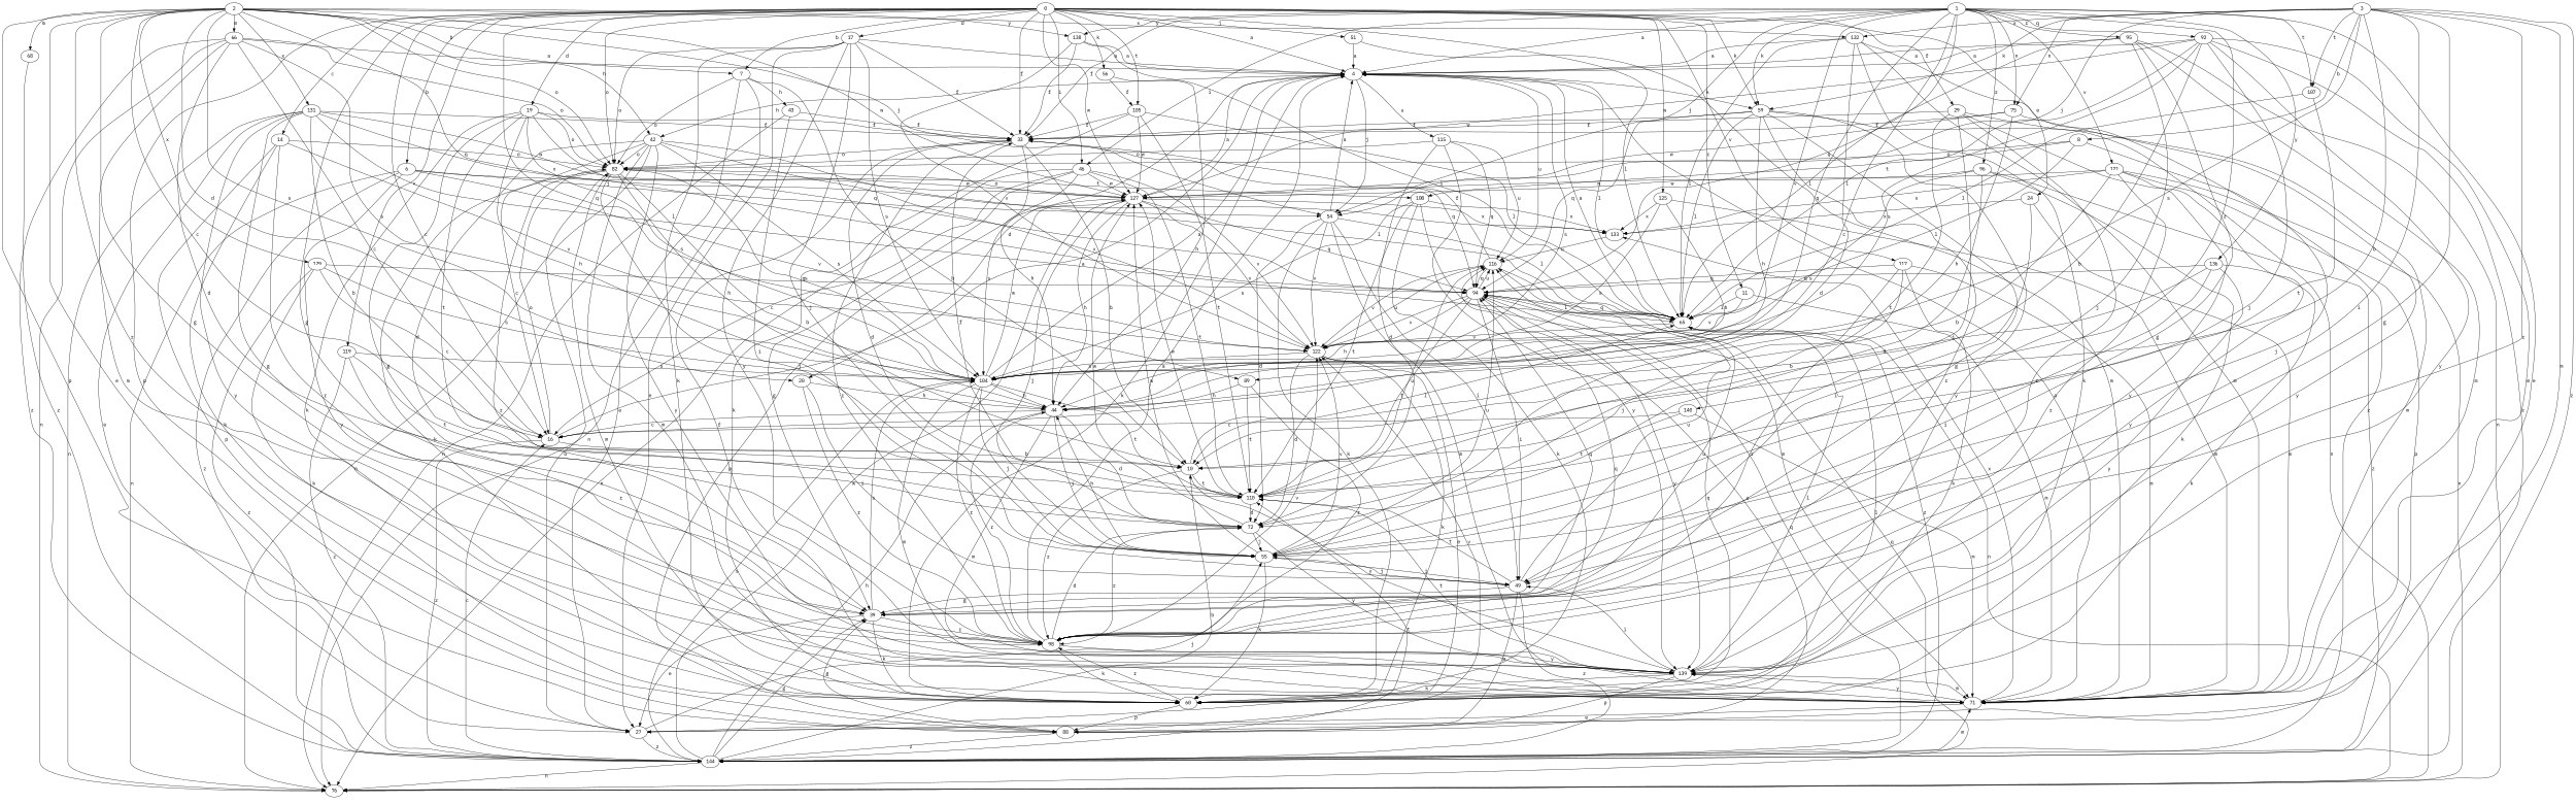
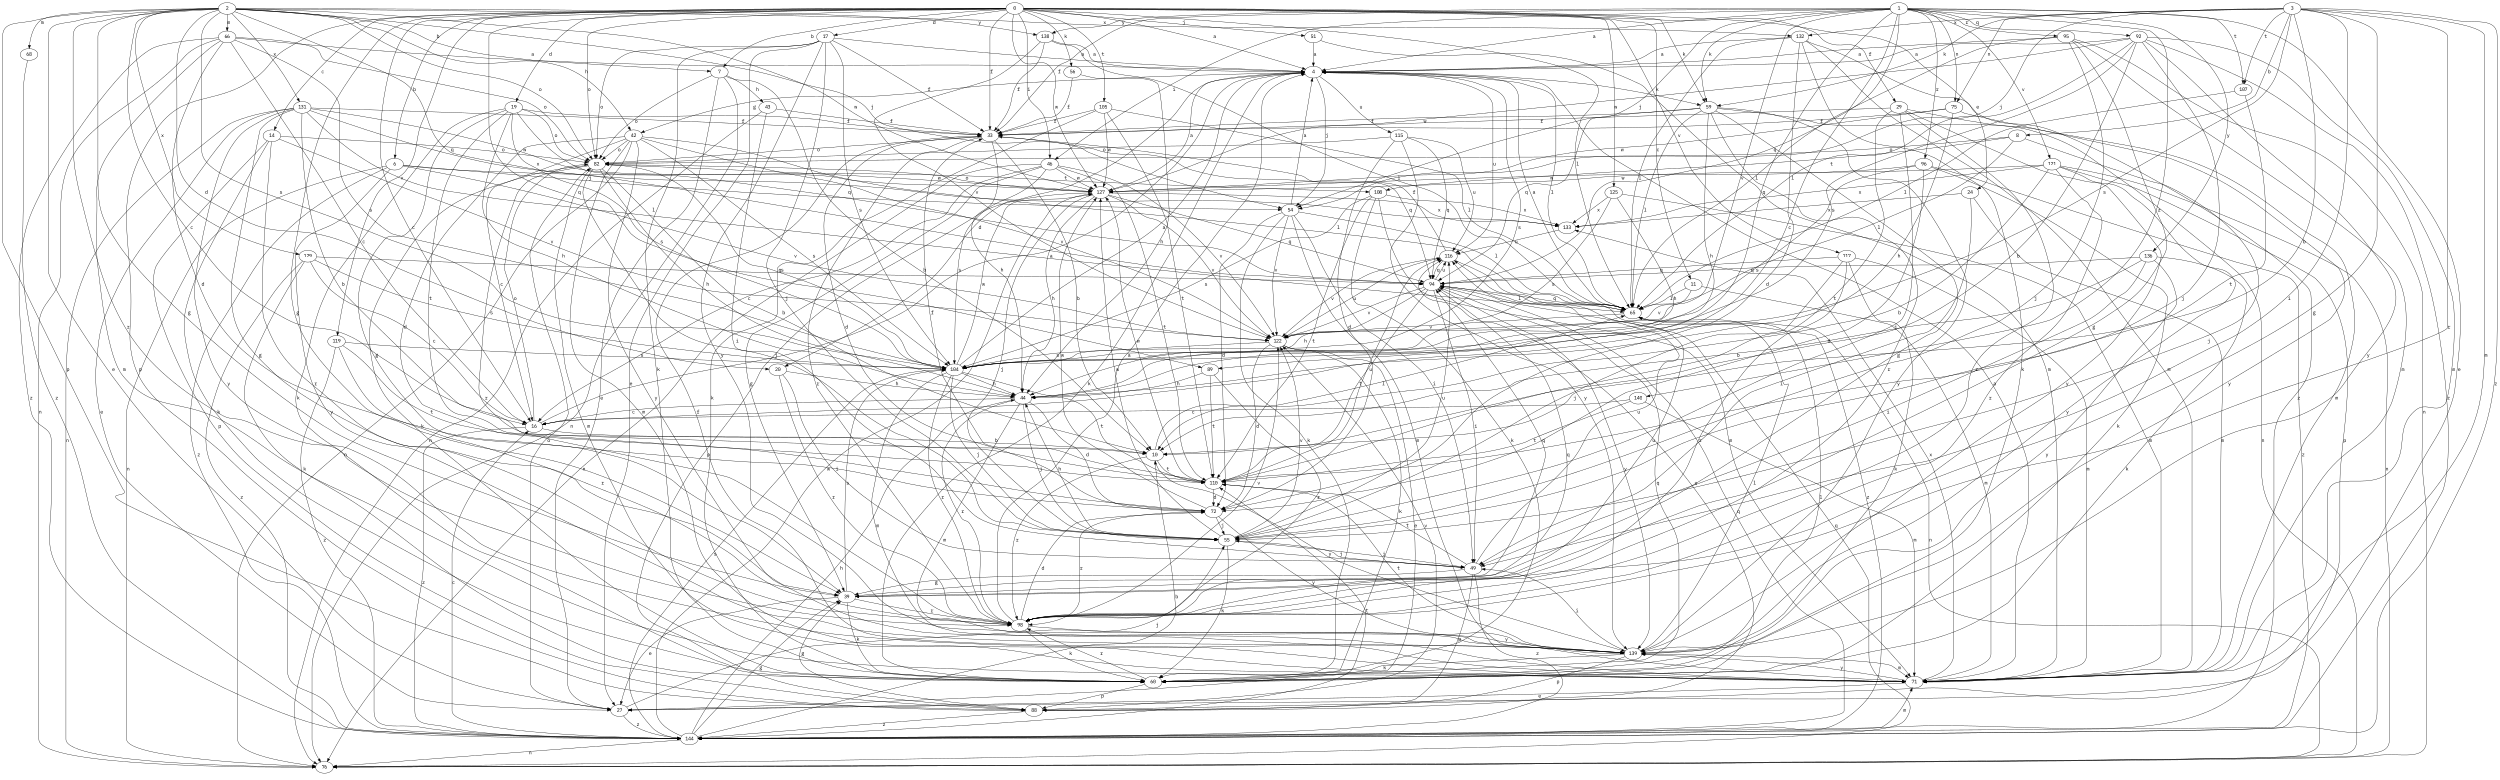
  strict digraph {
    fontname="IBM Plex Mono"
    node [fontname="IBM Plex Mono"]
    edge [fontname="IBM Plex Mono"]
    0
    4
    6
    7
    11
    14
    16
    17
    19
    24
    29
    33
    39
    46
    51
    56
    59
    65
    82
    88
    89
    105
    117
    119
    125
    127
    54
    20
    42
    104
    60
    115
    116
    122
    144
    76
    108
    139
    27
    10
    43
    71
    98
    55
    94
    110
    44
    49
    133
    n50 [label=72]
    1
    75
    92
    95
    96
    107
    121
    136
    138
    140
    2
    66
    68
    129
    131
    132
    3
    8
    0 -> 4 [label=a]
    0 -> 6 [label=b]
    0 -> 7 [label=b]
    0 -> 11 [label=c]
    0 -> 14 [label=c]
    0 -> 16 [label=c]
    0 -> 17 [label=d]
    0 -> 19 [label=d]
    0 -> 24 [label=e]
    0 -> 29 [label=f]
    0 -> 33 [label=f]
    0 -> 39 [label=g]
    0 -> 46 [label=i]
    0 -> 51 [label=j]
    0 -> 56 [label=k]
    0 -> 59 [label=k]
    0 -> 65 [label=l]
    0 -> 82 [label=o]
    0 -> 88 [label=p]
    0 -> 89 [label=q]
    0 -> 105 [label=t]
    0 -> 117 [label=v]
    0 -> 119 [label=v]
    0 -> 125 [label=w]
    0 -> 127 [label=w]
    4 -> 59 [label=k]
    4 -> 65 [label=l]
    4 -> 54 [label=j]
    4 -> 20 [label=d]
-   4 -> 42 [label=h]
+   4 -> 42 [label=g]
    4 -> 104 [label=s]
    4 -> 60 [label=k]
    4 -> 115 [label=u]
    4 -> 116 [label=u]
    6 -> 54 [label=j]
    6 -> 122 [label=v]
    6 -> 144 [label=z]
    6 -> 76 [label=n]
    6 -> 108 [label=t]
    6 -> 139 [label=y]
    7 -> 82 [label=o]
    7 -> 76 [label=n]
    7 -> 27 [label=e]
    7 -> 10 [label=b]
    7 -> 43 [label=h]
    11 -> 65 [label=l]
    11 -> 122 [label=v]
    11 -> 71 [label=m]
    14 -> 82 [label=o]
    14 -> 88 [label=p]
    14 -> 60 [label=k]
    14 -> 122 [label=v]
    14 -> 98 [label=r]
    16 -> 4 [label=a]
    16 -> 82 [label=o]
    16 -> 144 [label=z]
    16 -> 10 [label=b]
    17 -> 4 [label=a]
    17 -> 33 [label=f]
    17 -> 82 [label=o]
    17 -> 104 [label=s]
    17 -> 60 [label=k]
    17 -> 139 [label=y]
    17 -> 27 [label=e]
    17 -> 55 [label=j]
    19 -> 33 [label=f]
    19 -> 39 [label=g]
    19 -> 82 [label=o]
    19 -> 104 [label=s]
    19 -> 60 [label=k]
    19 -> 94 [label=q]
    19 -> 110 [label=t]
    19 -> 44 [label=h]
    24 -> 71 [label=m]
    24 -> 49 [label=i]
    24 -> 133 [label=x]
    29 -> 33 [label=f]
    29 -> 139 [label=y]
    29 -> 71 [label=m]
    29 -> 98 [label=r]
    29 -> 55 [label=j]
    29 -> 110 [label=t]
    33 -> 82 [label=o]
    33 -> 10 [label=b]
    33 -> 98 [label=r]
    33 -> 94 [label=q]
    33 -> 44 [label=h]
    33 -> n50 [label=d]
    39 -> 104 [label=s]
    39 -> 60 [label=k]
    39 -> 27 [label=e]
    39 -> 98 [label=r]
    39 -> 94 [label=q]
    46 -> 16 [label=c]
    46 -> 39 [label=g]
    46 -> 127 [label=w]
    46 -> 104 [label=s]
    46 -> 122 [label=v]
    46 -> 76 [label=n]
    46 -> 110 [label=t]
    51 -> 4 [label=a]
    51 -> 71 [label=m]
-   56 -> 105 [label=f]
+   56 -> 33 [label=f]
    56 -> 44 [label=h]
    59 -> 33 [label=f]
    59 -> 39 [label=g]
    59 -> 65 [label=l]
    59 -> 76 [label=n]
    59 -> 139 [label=y]
    59 -> 98 [label=r]
    59 -> 94 [label=q]
    59 -> 44 [label=h]
    65 -> 4 [label=a]
    65 -> 122 [label=v]
    65 -> 76 [label=n]
    65 -> 94 [label=q]
    82 -> 127 [label=w]
    82 -> 104 [label=s]
    82 -> 60 [label=k]
    82 -> 10 [label=b]
    82 -> 71 [label=m]
    82 -> 98 [label=r]
    82 -> 55 [label=j]
    82 -> 44 [label=h]
    88 -> 39 [label=g]
    88 -> 116 [label=u]
    88 -> 122 [label=v]
    88 -> 144 [label=z]
    89 -> 98 [label=r]
    89 -> 110 [label=t]
    89 -> 44 [label=h]
    105 -> 33 [label=f]
    105 -> 65 [label=l]
    105 -> 127 [label=w]
    105 -> 60 [label=k]
    105 -> 110 [label=t]
    117 -> 60 [label=k]
    117 -> 71 [label=m]
    117 -> 98 [label=r]
    117 -> 55 [label=j]
    117 -> 94 [label=q]
    119 -> 104 [label=s]
    119 -> 144 [label=z]
    119 -> 98 [label=r]
    119 -> 110 [label=t]
    125 -> 104 [label=s]
    125 -> 71 [label=m]
    125 -> 44 [label=h]
    125 -> 133 [label=x]
    127 -> 4 [label=a]
    127 -> 82 [label=o]
    127 -> 88 [label=p]
    127 -> 122 [label=v]
    127 -> 55 [label=j]
    127 -> 94 [label=q]
    127 -> 44 [label=h]
    127 -> 133 [label=x]
    54 -> 4 [label=a]
    54 -> 65 [label=l]
    54 -> 60 [label=k]
    54 -> 122 [label=v]
    54 -> 71 [label=m]
    54 -> 49 [label=i]
    54 -> n50 [label=d]
    20 -> 98 [label=r]
    20 -> 44 [label=h]
    20 -> 49 [label=i]
    42 -> 16 [label=c]
    42 -> 65 [label=l]
    42 -> 82 [label=o]
    42 -> 104 [label=s]
    42 -> 122 [label=v]
    42 -> 76 [label=n]
    42 -> 139 [label=y]
    42 -> 71 [label=m]
    42 -> n50 [label=d]
    104 -> 4 [label=a]
    104 -> 127 [label=w]
    104 -> 71 [label=m]
    104 -> 98 [label=r]
    104 -> 55 [label=j]
    104 -> 110 [label=t]
    104 -> 44 [label=h]
    60 -> 65 [label=l]
    60 -> 88 [label=p]
    60 -> 98 [label=r]
    60 -> 94 [label=q]
    115 -> 82 [label=o]
    115 -> 116 [label=u]
    115 -> 139 [label=y]
    115 -> 94 [label=q]
    115 -> n50 [label=d]
    116 -> 33 [label=f]
    116 -> 122 [label=v]
    116 -> 144 [label=z]
    116 -> 94 [label=q]
    122 -> 104 [label=s]
    122 -> 60 [label=k]
    122 -> 116 [label=u]
    122 -> 27 [label=e]
    122 -> n50 [label=d]
    144 -> 16 [label=c]
    144 -> 39 [label=g]
    144 -> 127 [label=w]
    144 -> 104 [label=s]
    144 -> 76 [label=n]
    144 -> 10 [label=b]
    144 -> 71 [label=m]
    144 -> 94 [label=q]
    144 -> 110 [label=t]
    144 -> 44 [label=h]
    76 -> 94 [label=q]
    108 -> 104 [label=s]
    108 -> 60 [label=k]
    108 -> 71 [label=m]
    108 -> 110 [label=t]
    108 -> 133 [label=x]
    139 -> 65 [label=l]
    139 -> 88 [label=p]
    139 -> 60 [label=k]
    139 -> 71 [label=m]
    139 -> 110 [label=t]
    139 -> 49 [label=i]
    27 -> 82 [label=o]
    27 -> 144 [label=z]
    27 -> 55 [label=j]
    10 -> 65 [label=l]
    10 -> 139 [label=y]
    10 -> 98 [label=r]
    10 -> 110 [label=t]
    43 -> 33 [label=f]
    43 -> 76 [label=n]
    43 -> 49 [label=i]
    71 -> 4 [label=a]
    71 -> 33 [label=f]
    71 -> 139 [label=y]
    71 -> 27 [label=e]
    71 -> 133 [label=x]
    98 -> 4 [label=a]
    98 -> 60 [label=k]
    98 -> 116 [label=u]
    98 -> 122 [label=v]
    98 -> 139 [label=y]
    98 -> 94 [label=q]
    98 -> n50 [label=d]
    55 -> 127 [label=w]
    55 -> 60 [label=k]
    55 -> 116 [label=u]
    55 -> 122 [label=v]
    55 -> 44 [label=h]
    55 -> 49 [label=i]
    94 -> 65 [label=l]
    94 -> 116 [label=u]
    94 -> 122 [label=v]
    94 -> 139 [label=y]
    94 -> 110 [label=t]
    94 -> 44 [label=h]
    94 -> 49 [label=i]
    110 -> 33 [label=f]
    110 -> 127 [label=w]
    110 -> 116 [label=u]
    110 -> n50 [label=d]
    44 -> 16 [label=c]
    44 -> 71 [label=m]
    44 -> 98 [label=r]
    44 -> 55 [label=j]
    44 -> n50 [label=d]
    49 -> 39 [label=g]
    49 -> 88 [label=p]
    49 -> 116 [label=u]
    49 -> 144 [label=z]
    49 -> 55 [label=j]
    49 -> 110 [label=t]
    133 -> 116 [label=u]
    n50 -> 127 [label=w]
    n50 -> 139 [label=y]
    n50 -> 98 [label=r]
    n50 -> 55 [label=j]
    1 -> 4 [label=a]
    1 -> 16 [label=c]
    1 -> 33 [label=f]
    1 -> 46 [label=i]
    1 -> 59 [label=k]
    1 -> 89 [label=q]
    1 -> 54 [label=j]
    1 -> 122 [label=v]
    1 -> 27 [label=e]
    1 -> 94 [label=q]
    1 -> 75 [label=n]
    1 -> 92 [label=q]
    1 -> 95 [label=r]
    1 -> 96 [label=r]
    1 -> 107 [label=t]
    1 -> 121 [label=v]
    1 -> 136 [label=y]
    1 -> 138 [label=y]
    1 -> 140 [label=z]
    75 -> 33 [label=f]
    75 -> 127 [label=w]
    75 -> 139 [label=y]
    75 -> 44 [label=h]
    92 -> 4 [label=a]
    92 -> 65 [label=l]
    92 -> 127 [label=w]
    92 -> 104 [label=s]
    92 -> 144 [label=z]
    92 -> 139 [label=y]
    92 -> 10 [label=b]
    92 -> 71 [label=m]
    92 -> 55 [label=j]
    95 -> 4 [label=a]
    95 -> 39 [label=g]
    95 -> 65 [label=l]
    95 -> 76 [label=n]
    95 -> 71 [label=m]
    95 -> 55 [label=j]
    96 -> 127 [label=w]
    96 -> 104 [label=s]
    96 -> 60 [label=k]
    96 -> 144 [label=z]
    96 -> n50 [label=d]
    107 -> 65 [label=l]
    107 -> 110 [label=t]
    121 -> 88 [label=p]
    121 -> 127 [label=w]
    121 -> 76 [label=n]
    121 -> 139 [label=y]
    121 -> 10 [label=b]
    121 -> 98 [label=r]
    121 -> 133 [label=x]
    136 -> 60 [label=k]
    136 -> 139 [label=y]
    136 -> 10 [label=b]
    136 -> 94 [label=q]
    136 -> 49 [label=i]
    138 -> 4 [label=a]
    138 -> 33 [label=f]
    138 -> 65 [label=l]
    138 -> 122 [label=v]
    140 -> 16 [label=c]
    140 -> 71 [label=m]
    140 -> 110 [label=t]
    2 -> 7 [label=b]
    2 -> 16 [label=c]
    2 -> 39 [label=g]
    2 -> 82 [label=o]
    2 -> 88 [label=p]
    2 -> 127 [label=w]
    2 -> 54 [label=j]
    2 -> 20 [label=d]
    2 -> 42 [label=h]
    2 -> 104 [label=s]
    2 -> 27 [label=e]
    2 -> 98 [label=r]
    2 -> 94 [label=q]
    2 -> 138 [label=y]
    2 -> 66 [label=m]
    2 -> 68 [label=m]
    2 -> 129 [label=x]
    2 -> 131 [label=x]
    2 -> 132 [label=x]
    66 -> 4 [label=a]
    66 -> 16 [label=c]
    66 -> 82 [label=o]
    66 -> 104 [label=s]
    66 -> 144 [label=z]
    66 -> 76 [label=n]
    66 -> 71 [label=m]
    66 -> n50 [label=d]
    68 -> 144 [label=z]
    129 -> 16 [label=c]
    129 -> 104 [label=s]
    129 -> 60 [label=k]
    129 -> 144 [label=z]
    129 -> 94 [label=q]
    131 -> 33 [label=f]
    131 -> 39 [label=g]
    131 -> 65 [label=l]
    131 -> 127 [label=w]
    131 -> 76 [label=n]
    131 -> 139 [label=y]
    131 -> 27 [label=e]
    131 -> 10 [label=b]
    131 -> 133 [label=x]
    132 -> 4 [label=a]
    132 -> 65 [label=l]
    132 -> 60 [label=k]
    132 -> 144 [label=z]
    132 -> 71 [label=m]
    132 -> n50 [label=d]
    3 -> 39 [label=g]
    3 -> 59 [label=k]
    3 -> 54 [label=j]
    3 -> 104 [label=s]
    3 -> 144 [label=z]
    3 -> 10 [label=b]
    3 -> 71 [label=m]
    3 -> 98 [label=r]
    3 -> 49 [label=i]
    3 -> 75 [label=n]
    3 -> 107 [label=t]
    3 -> 132 [label=x]
    3 -> 8 [label=b]
    8 -> 65 [label=l]
    8 -> 82 [label=o]
    8 -> 108 [label=t]
    8 -> 55 [label=j]
  }
